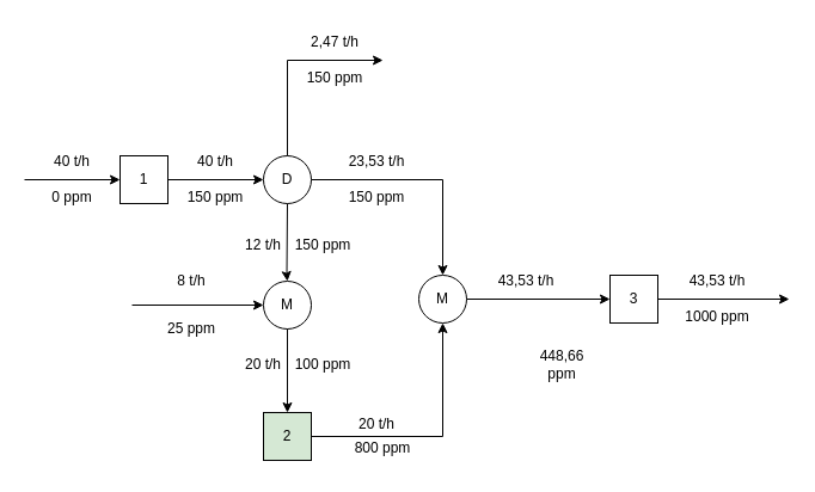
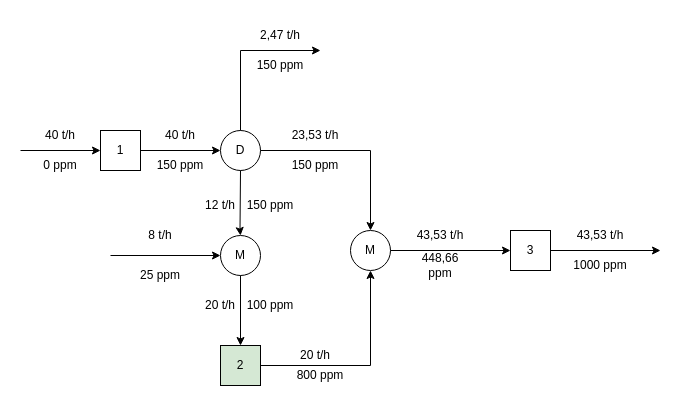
  <mxCell id="0" />
  <mxCell id="1" parent="0" />
  <mxCell id="2" value="D" style="ellipse;whiteSpace=wrap;html=1;aspect=fixed;" parent="1" vertex="1"><mxGeometry x="220" y="130" width="40" height="40" as="geometry" /></mxCell>
  <mxCell id="3" value="" style="endArrow=classic;html=1;rounded=0;entryX=0;entryY=0.5;entryDx=0;entryDy=0;" parent="1" target="5" edge="1"><mxGeometry width="50" height="50" relative="1" as="geometry"><mxPoint x="20" y="150" as="sourcePoint" /><mxPoint x="80" y="200" as="targetPoint" /></mxGeometry></mxCell>
  <mxCell id="4" value="" style="endArrow=classic;html=1;rounded=0;exitX=0.5;exitY=0;exitDx=0;exitDy=0;" parent="1" source="2" edge="1"><mxGeometry width="50" height="50" relative="1" as="geometry"><mxPoint x="240" y="110" as="sourcePoint" /><mxPoint x="320" y="50" as="targetPoint" /><Array as="points"><mxPoint x="240" y="50" /></Array></mxGeometry></mxCell>
  <mxCell id="5" value="1" style="whiteSpace=wrap;html=1;aspect=fixed;" parent="1" vertex="1"><mxGeometry x="100" y="130" width="40" height="40" as="geometry" /></mxCell>
  <mxCell id="6" value="2" style="whiteSpace=wrap;html=1;aspect=fixed;fillColor=#d5e8d4;" parent="1" vertex="1"><mxGeometry x="220" y="345" width="40" height="40" as="geometry" /></mxCell>
  <mxCell id="7" value="" style="endArrow=classic;html=1;rounded=0;exitX=1;exitY=0.5;exitDx=0;exitDy=0;entryX=0;entryY=0.5;entryDx=0;entryDy=0;" parent="1" source="5" target="2" edge="1"><mxGeometry width="50" height="50" relative="1" as="geometry"><mxPoint x="150" y="220" as="sourcePoint" /><mxPoint x="210" y="160" as="targetPoint" /></mxGeometry></mxCell>
  <mxCell id="8" value="M" style="ellipse;whiteSpace=wrap;html=1;aspect=fixed;" parent="1" vertex="1"><mxGeometry x="220" y="235" width="40" height="40" as="geometry" /></mxCell>
  <mxCell id="9" value="" style="endArrow=classic;html=1;rounded=0;exitX=1;exitY=0.5;exitDx=0;exitDy=0;entryX=0.5;entryY=0;entryDx=0;entryDy=0;" parent="1" source="2" target="10" edge="1"><mxGeometry width="50" height="50" relative="1" as="geometry"><mxPoint x="280" y="165" as="sourcePoint" /><mxPoint x="350" y="150" as="targetPoint" /><Array as="points"><mxPoint x="370" y="150" /></Array></mxGeometry></mxCell>
  <mxCell id="10" value="M" style="ellipse;whiteSpace=wrap;html=1;aspect=fixed;" parent="1" vertex="1"><mxGeometry x="350" y="230" width="40" height="40" as="geometry" /></mxCell>
  <mxCell id="11" value="" style="endArrow=classic;html=1;rounded=0;exitX=0.5;exitY=1;exitDx=0;exitDy=0;entryX=0.5;entryY=0;entryDx=0;entryDy=0;" parent="1" source="2" target="8" edge="1"><mxGeometry width="50" height="50" relative="1" as="geometry"><mxPoint x="239.5" y="180" as="sourcePoint" /><mxPoint x="240" y="230" as="targetPoint" /><Array as="points"><mxPoint x="239.5" y="230" /></Array></mxGeometry></mxCell>
  <mxCell id="12" value="" style="endArrow=classic;html=1;rounded=0;exitX=1;exitY=0.5;exitDx=0;exitDy=0;entryX=0;entryY=0.5;entryDx=0;entryDy=0;" parent="1" source="10" target="13" edge="1"><mxGeometry width="50" height="50" relative="1" as="geometry"><mxPoint x="520" y="150" as="sourcePoint" /><mxPoint x="570" y="120" as="targetPoint" /></mxGeometry></mxCell>
  <mxCell id="13" value="3" style="whiteSpace=wrap;html=1;aspect=fixed;" parent="1" vertex="1"><mxGeometry x="510" y="230" width="40" height="40" as="geometry" /></mxCell>
  <mxCell id="14" value="" style="endArrow=classic;html=1;rounded=0;exitX=1;exitY=0.5;exitDx=0;exitDy=0;" parent="1" source="13" edge="1"><mxGeometry width="50" height="50" relative="1" as="geometry"><mxPoint x="630" y="119.5" as="sourcePoint" /><mxPoint x="660" y="250" as="targetPoint" /></mxGeometry></mxCell>
  <mxCell id="15" value="43,53 t/h" style="text;html=1;strokeColor=none;fillColor=none;align=center;verticalAlign=middle;whiteSpace=wrap;rounded=0;" parent="1" vertex="1"><mxGeometry x="410" y="220" width="60" height="30" as="geometry" /></mxCell>
  <mxCell id="16" value="0 ppm" style="text;html=1;strokeColor=none;fillColor=none;align=center;verticalAlign=middle;whiteSpace=wrap;rounded=0;" parent="1" vertex="1"><mxGeometry x="30" y="150" width="60" height="30" as="geometry" /></mxCell>
  <mxCell id="17" value="25 ppm" style="text;html=1;strokeColor=none;fillColor=none;align=center;verticalAlign=middle;whiteSpace=wrap;rounded=0;" parent="1" vertex="1"><mxGeometry x="130" y="260" width="60" height="30" as="geometry" /></mxCell>
  <mxCell id="18" value="40 t/h" style="text;html=1;strokeColor=none;fillColor=none;align=center;verticalAlign=middle;whiteSpace=wrap;rounded=0;" parent="1" vertex="1"><mxGeometry x="30" y="120" width="60" height="30" as="geometry" /></mxCell>
  <mxCell id="19" value="12 t/h" style="text;html=1;strokeColor=none;fillColor=none;align=center;verticalAlign=middle;whiteSpace=wrap;rounded=0;" parent="1" vertex="1"><mxGeometry x="190" y="190" width="60" height="30" as="geometry" /></mxCell>
  <mxCell id="20" value="150 ppm" style="text;html=1;strokeColor=none;fillColor=none;align=center;verticalAlign=middle;whiteSpace=wrap;rounded=0;" parent="1" vertex="1"><mxGeometry x="150" y="150" width="60" height="30" as="geometry" /></mxCell>
  <mxCell id="21" value="150 ppm" style="text;html=1;strokeColor=none;fillColor=none;align=center;verticalAlign=middle;whiteSpace=wrap;rounded=0;" parent="1" vertex="1"><mxGeometry x="250" y="50" width="60" height="30" as="geometry" /></mxCell>
  <mxCell id="22" value="100 ppm" style="text;html=1;strokeColor=none;fillColor=none;align=center;verticalAlign=middle;whiteSpace=wrap;rounded=0;" parent="1" vertex="1"><mxGeometry x="240" y="290" width="60" height="30" as="geometry" /></mxCell>
  <mxCell id="23" value="150 ppm" style="text;html=1;strokeColor=none;fillColor=none;align=center;verticalAlign=middle;whiteSpace=wrap;rounded=0;" parent="1" vertex="1"><mxGeometry x="285" y="150" width="60" height="30" as="geometry" /></mxCell>
  <mxCell id="24" value="40 t/h" style="text;html=1;strokeColor=none;fillColor=none;align=center;verticalAlign=middle;whiteSpace=wrap;rounded=0;" parent="1" vertex="1"><mxGeometry x="150" y="120" width="60" height="30" as="geometry" /></mxCell>
  <mxCell id="25" value="23,53 t/h" style="text;html=1;strokeColor=none;fillColor=none;align=center;verticalAlign=middle;whiteSpace=wrap;rounded=0;" parent="1" vertex="1"><mxGeometry x="285" y="120" width="60" height="30" as="geometry" /></mxCell>
  <mxCell id="26" value="8 t/h" style="text;html=1;strokeColor=none;fillColor=none;align=center;verticalAlign=middle;whiteSpace=wrap;rounded=0;" parent="1" vertex="1"><mxGeometry x="130" y="220" width="60" height="30" as="geometry" /></mxCell>
  <mxCell id="27" value="2,47 t/h" style="text;html=1;strokeColor=none;fillColor=none;align=center;verticalAlign=middle;whiteSpace=wrap;rounded=0;" parent="1" vertex="1"><mxGeometry x="250" y="20" width="60" height="30" as="geometry" /></mxCell>
- <mxCell id="28" value="448,66 ppm" style="text;html=1;strokeColor=none;fillColor=none;align=center;verticalAlign=middle;whiteSpace=wrap;rounded=0;" parent="1" vertex="1"><mxGeometry x="440" y="290" width="60" height="30" as="geometry" /></mxCell>
+ <mxCell id="28" value="448,66 ppm" style="text;html=1;strokeColor=none;fillColor=none;align=center;verticalAlign=middle;whiteSpace=wrap;rounded=0;" parent="1" vertex="1"><mxGeometry x="410" y="250" width="60" height="30" as="geometry" /></mxCell>
  <mxCell id="29" value="20 t/h" style="text;html=1;strokeColor=none;fillColor=none;align=center;verticalAlign=middle;whiteSpace=wrap;rounded=0;" parent="1" vertex="1"><mxGeometry x="285" y="340" width="60" height="30" as="geometry" /></mxCell>
  <mxCell id="30" value="800 ppm" style="text;html=1;strokeColor=none;fillColor=none;align=center;verticalAlign=middle;whiteSpace=wrap;rounded=0;" parent="1" vertex="1"><mxGeometry x="290" y="360" width="60" height="30" as="geometry" /></mxCell>
  <mxCell id="31" value="20 t/h" style="text;html=1;strokeColor=none;fillColor=none;align=center;verticalAlign=middle;whiteSpace=wrap;rounded=0;" parent="1" vertex="1"><mxGeometry x="190" y="290" width="60" height="30" as="geometry" /></mxCell>
  <mxCell id="32" value="" style="endArrow=classic;html=1;rounded=0;entryX=0;entryY=0.5;entryDx=0;entryDy=0;" edge="1" parent="1" target="8"><mxGeometry width="50" height="50" relative="1" as="geometry"><mxPoint x="110" y="255" as="sourcePoint" /><mxPoint x="170" y="230" as="targetPoint" /></mxGeometry></mxCell>
  <mxCell id="33" value="" style="endArrow=classic;html=1;rounded=0;exitX=0.5;exitY=1;exitDx=0;exitDy=0;entryX=0.5;entryY=0;entryDx=0;entryDy=0;" edge="1" parent="1" source="8" target="6"><mxGeometry width="50" height="50" relative="1" as="geometry"><mxPoint x="250" y="290" as="sourcePoint" /><mxPoint x="250" y="355" as="targetPoint" /><Array as="points" /></mxGeometry></mxCell>
  <mxCell id="34" value="" style="endArrow=classic;html=1;rounded=0;exitX=1;exitY=0.5;exitDx=0;exitDy=0;entryX=0.5;entryY=1;entryDx=0;entryDy=0;" edge="1" parent="1" source="6" target="10"><mxGeometry width="50" height="50" relative="1" as="geometry"><mxPoint x="300" y="385" as="sourcePoint" /><mxPoint x="350" y="335" as="targetPoint" /><Array as="points"><mxPoint x="370" y="365" /></Array></mxGeometry></mxCell>
  <mxCell id="35" value="150 ppm" style="text;html=1;strokeColor=none;fillColor=none;align=center;verticalAlign=middle;whiteSpace=wrap;rounded=0;" vertex="1" parent="1"><mxGeometry x="240" y="190" width="60" height="30" as="geometry" /></mxCell>
  <mxCell id="36" value="43,53 t/h" style="text;html=1;strokeColor=none;fillColor=none;align=center;verticalAlign=middle;whiteSpace=wrap;rounded=0;" vertex="1" parent="1"><mxGeometry x="570" y="220" width="60" height="30" as="geometry" /></mxCell>
  <mxCell id="37" value="1000 ppm" style="text;html=1;strokeColor=none;fillColor=none;align=center;verticalAlign=middle;whiteSpace=wrap;rounded=0;" vertex="1" parent="1"><mxGeometry x="570" y="250" width="60" height="30" as="geometry" /></mxCell>
